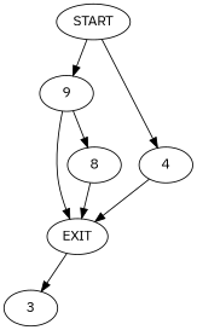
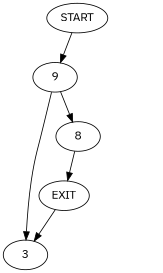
  digraph {
    fontname="IBM Plex Sans"
    node [fontname="IBM Plex Sans"]
    edge [fontname="IBM Plex Sans"]
    n1 [label=START]
    n2 [label=9]
-   4
    n4 [label=8]
    3
    n6 [label=EXIT]
    n1 -> n2
-   n1 -> 4
    n2 -> n4
-   n2 -> n6
-   4 -> n6
+   n2 -> 3
    n4 -> n6
    n6 -> 3
  }
